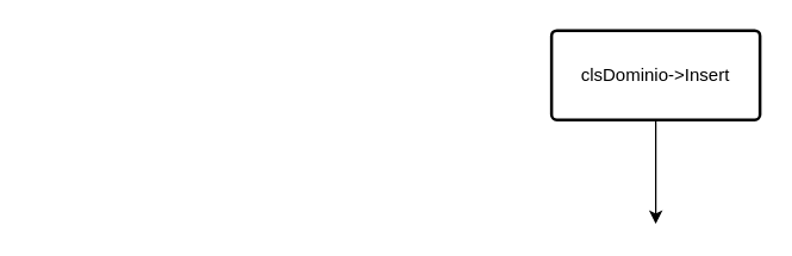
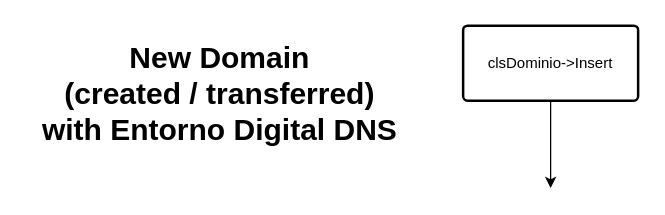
  <mxCell id="0" />
  <mxCell id="1" parent="0" />
  <mxCell id="2" style="edgeStyle=orthogonalEdgeStyle;rounded=0;html=1;jettySize=auto;orthogonalLoop=1;" parent="1" source="3" edge="1"><mxGeometry relative="1" as="geometry"><mxPoint x="440" y="150" as="targetPoint" /></mxGeometry></mxCell>
  <mxCell id="3" value="clsDominio-&amp;gt;Insert" style="strokeWidth=2;html=1;shape=mxgraph.flowchart.process;whiteSpace=wrap;" parent="1" vertex="1"><mxGeometry x="370" y="20" width="140" height="60" as="geometry" /></mxCell>
+ <mxCell id="4" value="New Domain&lt;br&gt;(created / transferred)&lt;br&gt;with Entorno Digital DNS&lt;br&gt;" style="text;strokeColor=none;fillColor=none;html=1;fontSize=24;fontStyle=1;verticalAlign=middle;align=center;" parent="1" vertex="1"><mxGeometry x="20" y="30" width="310" height="90" as="geometry" /></mxCell>
